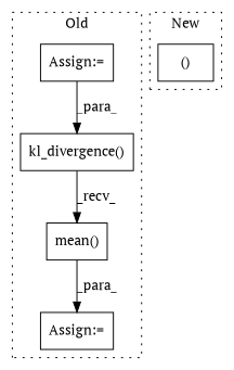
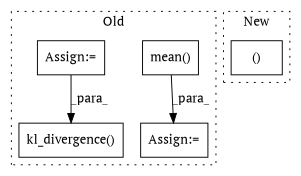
  digraph {
    fontname="PT Serif"
    node [a=75 l=3 shape=box fontname="PT Serif"]
    edge [fontname="PT Serif"]
    n1 [l="34,1" label="kl_divergence()" s="5634,5684"]
    n2 [l=58 label="mean()" s=5634]
    n3 [a=68 label="Assign:=" s=5523]
    n4 [a=68 label="Assign:=" s=5631]
    n5 [a=54 l=9 label="()" s=2129]
    subgraph cluster_1 {
      label=Old
      style=dotted
      n1
      n2
      n3
      n4
    }
    subgraph cluster_2 {
      label=New
      style=dotted
      n5
    }
-   n1 -> n2 [label=_recv_]
    n2 -> n4 [label=_para_]
    n3 -> n1 [label=_para_]
  }
